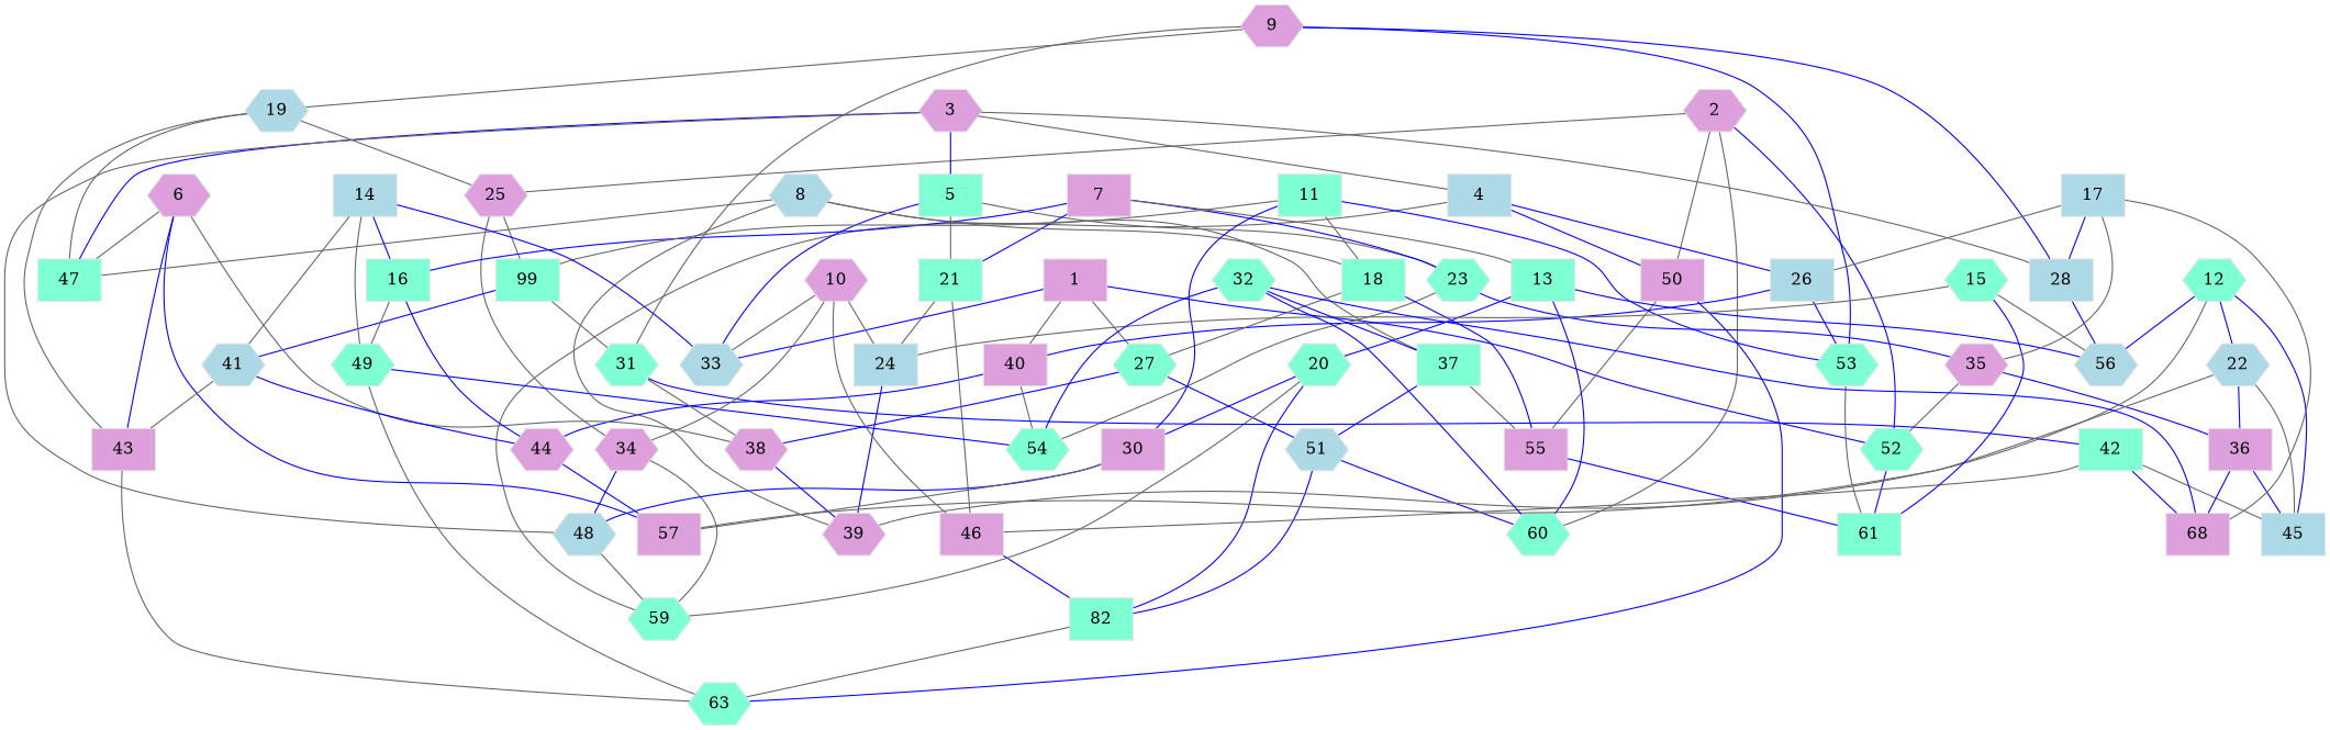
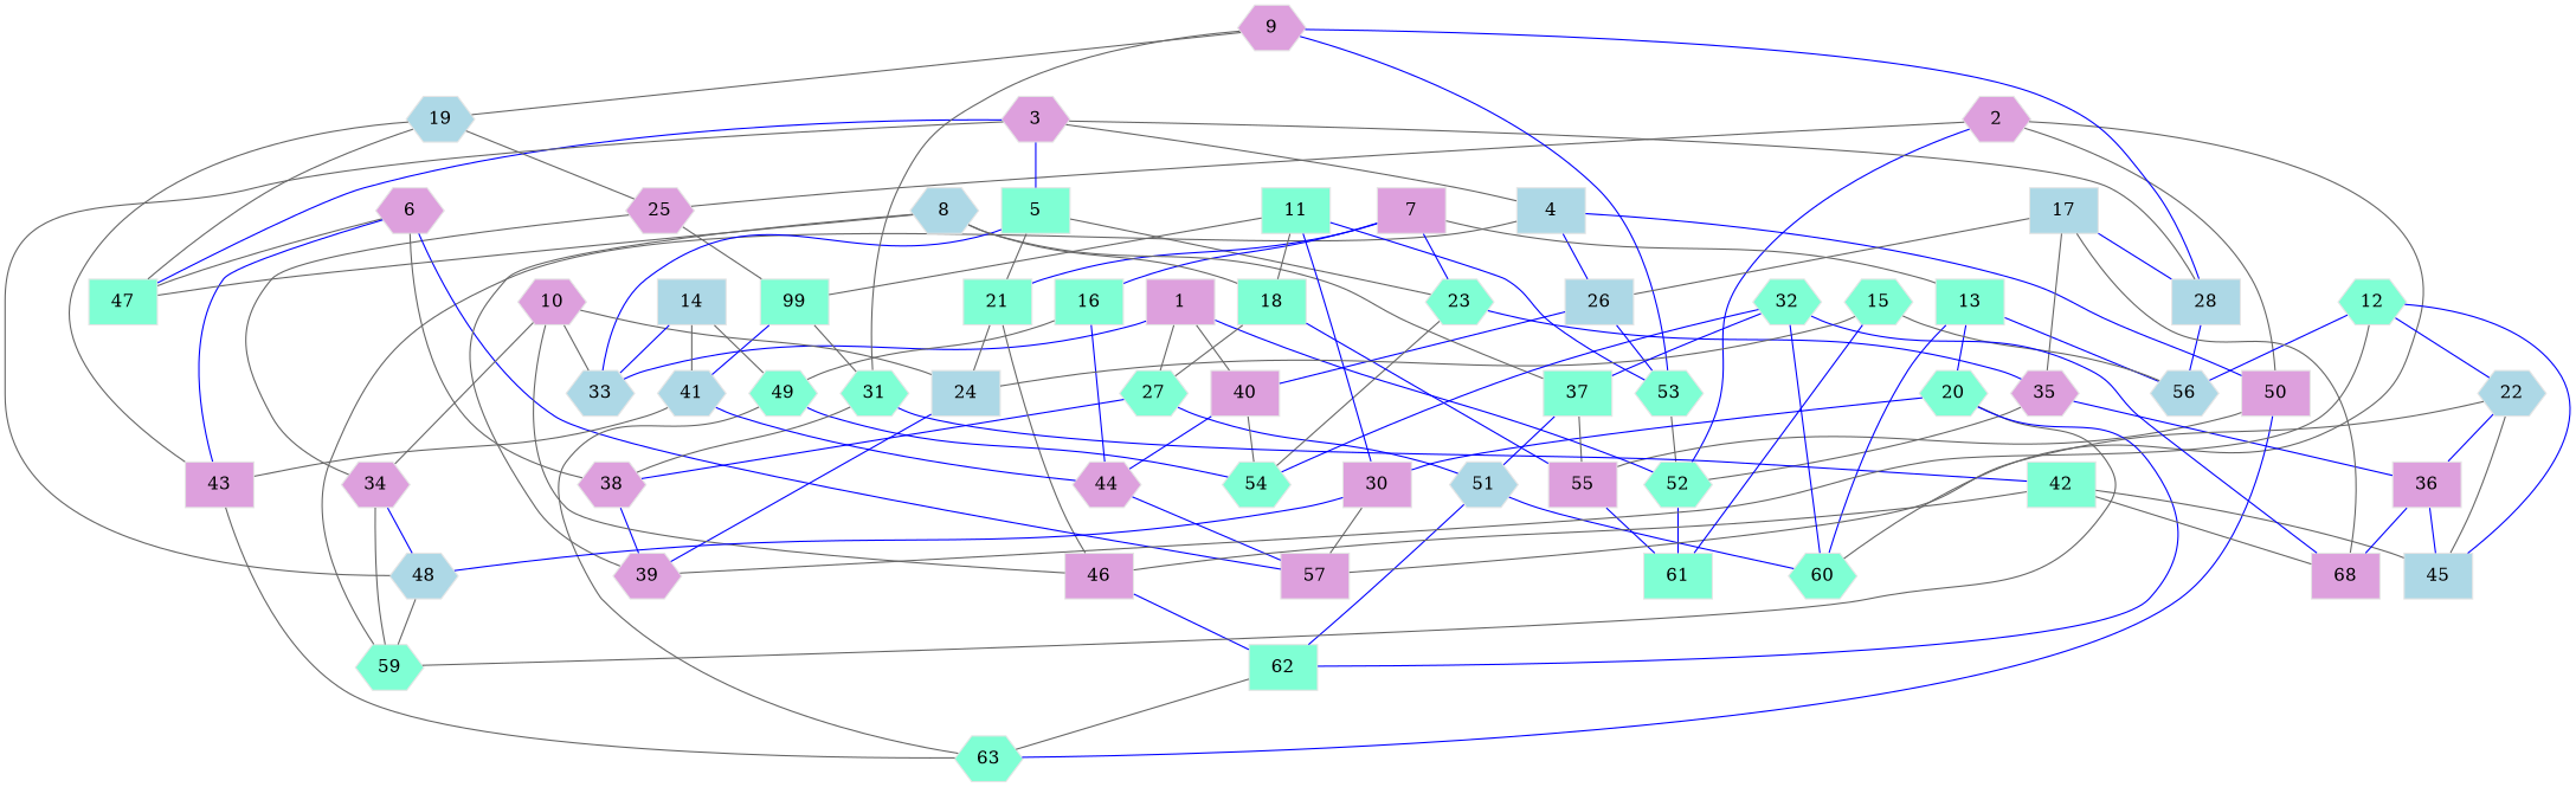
  graph {
    node [color=gray90 fillcolor=aquamarine shape=hexagon style=filled]
    edge [color=gray40]
    1 [fillcolor=plum shape=box]
    27
    33 [fillcolor=lightblue]
    40 [fillcolor=plum shape=box]
    52
    38 [fillcolor=plum]
    51 [fillcolor=lightblue]
    44 [fillcolor=plum]
    54
    61 [shape=box]
    2 [fillcolor=plum]
    25 [fillcolor=plum]
    50 [fillcolor=plum shape=box]
    60
    34 [fillcolor=plum]
    n16 [label=99 shape=box]
    55 [fillcolor=plum shape=box]
    63
    3 [fillcolor=plum]
    4 [fillcolor=lightblue shape=box]
    5 [shape=box]
    47 [shape=box]
    48 [fillcolor=lightblue]
    28 [fillcolor=lightblue shape=box]
    26 [fillcolor=lightblue shape=box]
    59
    21 [shape=box]
    23
    53
    24 [fillcolor=lightblue shape=box]
    46 [fillcolor=plum shape=box]
    35 [fillcolor=plum]
    6 [fillcolor=plum]
    43 [fillcolor=plum shape=box]
    57 [fillcolor=plum shape=box]
    39 [fillcolor=plum]
    7 [fillcolor=plum shape=box]
    13 [shape=box]
    16 [shape=box]
    56 [fillcolor=lightblue]
    20
    49
    8 [fillcolor=lightblue]
    18 [shape=box]
    37 [shape=box]
    9 [fillcolor=plum]
    19 [fillcolor=lightblue]
    31
    42 [shape=box]
    10 [fillcolor=plum]
-   62 [shape=box label=82]
+   62 [shape=box]
    11 [shape=box]
    30 [fillcolor=plum shape=box]
    41 [fillcolor=lightblue]
    12
    22 [fillcolor=lightblue]
    45 [fillcolor=lightblue shape=box]
    36 [fillcolor=plum shape=box]
    14 [fillcolor=lightblue shape=box]
    15
    17 [fillcolor=lightblue shape=box]
    n62 [fillcolor=plum label=68 shape=box]
    32
    1 -- 27
    1 -- 33 [color=blue]
    1 -- 40
    1 -- 52 [color=blue]
    27 -- 38 [color=blue]
    27 -- 51 [color=blue]
    40 -- 44 [color=blue]
    40 -- 54
    52 -- 61 [color=blue]
    38 -- 39 [color=blue]
    51 -- 60 [color=blue]
    51 -- 62 [color=blue]
    44 -- 57 [color=blue]
    2 -- 52 [color=blue]
    2 -- 25
    2 -- 50
    2 -- 60
    25 -- 34
    25 -- n16
    50 -- 55
    50 -- 63 [color=blue]
    34 -- 48 [color=blue]
    34 -- 59
    n16 -- 31
    n16 -- 41 [color=blue]
    55 -- 61 [color=blue]
    3 -- 4
    3 -- 5 [color=blue]
    3 -- 47 [color=blue]
    3 -- 48
    3 -- 28
    4 -- 50 [color=blue]
    4 -- 26 [color=blue]
    4 -- 59
    5 -- 33 [color=blue]
    5 -- 21
    5 -- 23
    48 -- 59
    28 -- 56 [color=blue]
    26 -- 40 [color=blue]
    26 -- 53 [color=blue]
    21 -- 24
    21 -- 46
    23 -- 54
    23 -- 35 [color=blue]
-   53 -- 61
+   53 -- 52
    24 -- 39 [color=blue]
    46 -- 62 [color=blue]
    35 -- 52
    35 -- 36 [color=blue]
    6 -- 38
    6 -- 47
    6 -- 43 [color=blue]
    6 -- 57 [color=blue]
    43 -- 63
    7 -- 21 [color=blue]
    7 -- 23 [color=blue]
    7 -- 13
    7 -- 16 [color=blue]
    13 -- 60 [color=blue]
    13 -- 56 [color=blue]
    13 -- 20 [color=blue]
    16 -- 44 [color=blue]
    16 -- 49
    20 -- 59
    20 -- 62 [color=blue]
    20 -- 30 [color=blue]
    49 -- 54 [color=blue]
    49 -- 63
    8 -- 47
    8 -- 39
    8 -- 18
    8 -- 37
    18 -- 27
    18 -- 55 [color=blue]
    37 -- 51 [color=blue]
    37 -- 55
    9 -- 28 [color=blue]
    9 -- 53 [color=blue]
    9 -- 19
    9 -- 31
    19 -- 25
    19 -- 47
    19 -- 43
    31 -- 38
    31 -- 42 [color=blue]
    42 -- 46
    42 -- 45
-   42 -- n62 [color=blue]
+   42 -- n62
    10 -- 33
    10 -- 34
    10 -- 24
    10 -- 46
    62 -- 63
    11 -- n16
    11 -- 53 [color=blue]
    11 -- 18
    11 -- 30 [color=blue]
    30 -- 48 [color=blue]
    30 -- 57
    41 -- 44 [color=blue]
    41 -- 43
    12 -- 39
    12 -- 56 [color=blue]
    12 -- 22 [color=blue]
    12 -- 45 [color=blue]
    22 -- 57
    22 -- 45
    22 -- 36 [color=blue]
    36 -- 45 [color=blue]
    36 -- n62 [color=blue]
    14 -- 33 [color=blue]
-   14 -- 16 [color=blue]
    14 -- 49
    14 -- 41
    15 -- 61 [color=blue]
    15 -- 24
    15 -- 56
    17 -- 28 [color=blue]
    17 -- 26
    17 -- 35
    17 -- n62
    32 -- 54 [color=blue]
    32 -- 60 [color=blue]
    32 -- 37 [color=blue]
    32 -- n62 [color=blue]
  }
